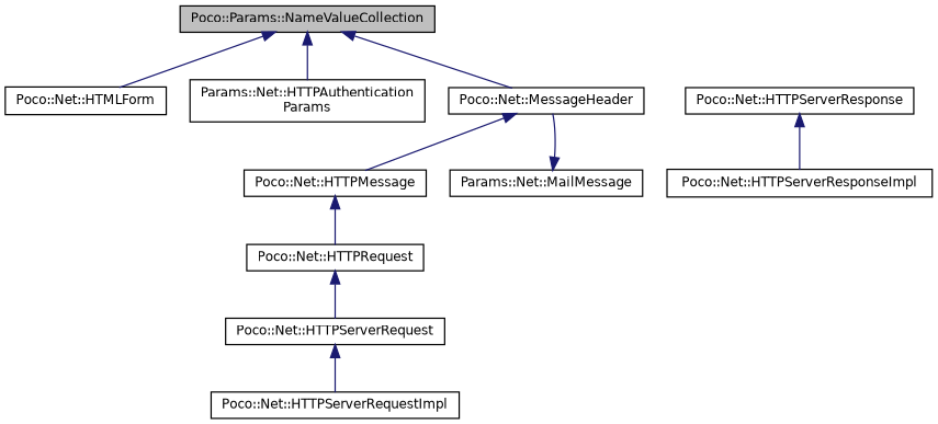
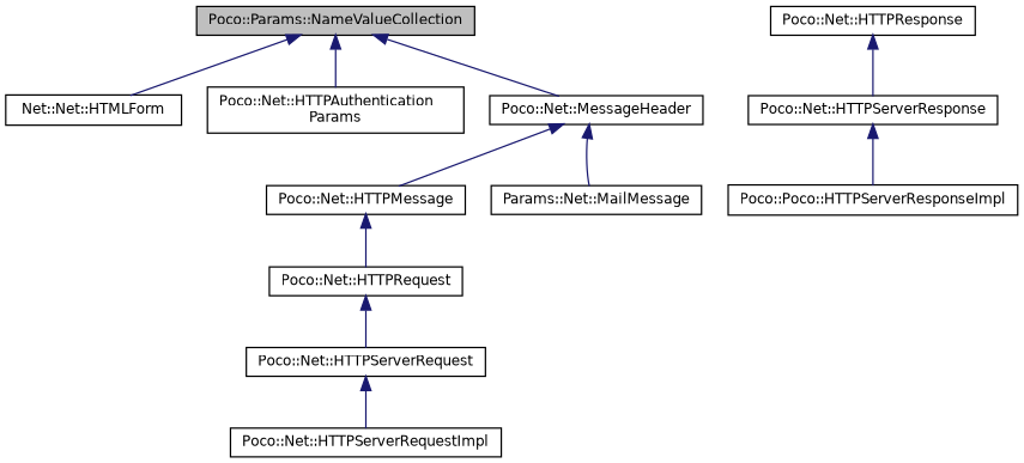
  digraph {
    node [color=black fillcolor=white fontname=Helvetica fontsize=10 shape=record style=filled]
    edge [color=midnightblue dir=back fontname=Helvetica fontsize=10 labelfontname=Helvetica labelfontsize=10 style=solid]
    n1 [fillcolor=grey75 fontcolor=black height=0.2 label="Poco::Params::NameValueCollection" width=0.4]
-   n2 [height=0.2 label="Poco::Net::HTMLForm" width=0.4]
-   n3 [height=0.2 label="Params::Net::HTTPAuthentication\lParams" width=0.4]
+   n2 [height=0.2 label="Net::Net::HTMLForm" width=0.4]
+   n3 [height=0.2 label="Poco::Net::HTTPAuthentication\lParams" width=0.4]
    n4 [height=0.2 label="Poco::Net::MessageHeader" width=0.4]
    n5 [height=0.2 label="Poco::Net::HTTPMessage" width=0.4]
    n6 [height=0.2 label="Params::Net::MailMessage" width=0.4]
    n7 [height=0.2 label="Poco::Net::HTTPRequest" width=0.4]
    n8 [height=0.2 label="Poco::Net::HTTPServerRequest" width=0.4]
+   n9 [height=0.2 label="Poco::Net::HTTPResponse" width=0.4]
    n10 [height=0.2 label="Poco::Net::HTTPServerResponse" width=0.4]
    n11 [height=0.2 label="Poco::Net::HTTPServerRequestImpl" width=0.4]
-   n12 [height=0.2 label="Poco::Net::HTTPServerResponseImpl" width=0.4]
+   n12 [height=0.2 label="Poco::Poco::HTTPServerResponseImpl" width=0.4]
    n1 -> n2
    n1 -> n3
    n1 -> n4
    n4 -> n5
-   n6 -> n4
+   n4 -> n6
    n5 -> n7
    n7 -> n8
    n8 -> n11
+   n9 -> n10
    n10 -> n12
  }
